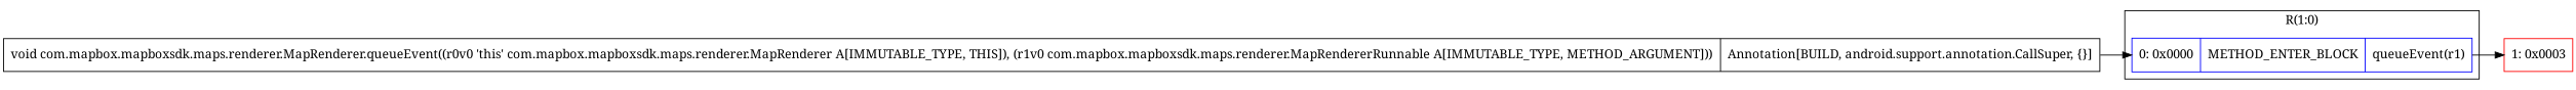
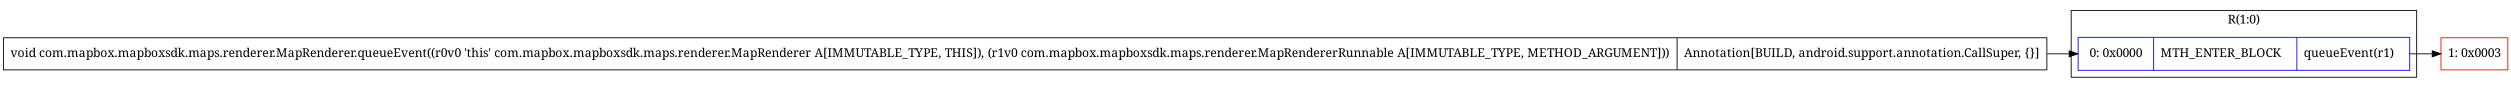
  digraph {
    rankdir=LR
    fontname="Noto Serif"
    node [shape=record fontname="Noto Serif"]
    edge [fontname="Noto Serif"]
-   n1 [color=blue label="{0\:\ 0x0000|METHOD_ENTER_BLOCK\l|queueEvent(r1)\l}"]
+   n1 [color=blue label="{0\:\ 0x0000|MTH_ENTER_BLOCK\l|queueEvent(r1)\l}"]
    n2 [color=red label="{1\:\ 0x0003}"]
    n3 [label="{void com.mapbox.mapboxsdk.maps.renderer.MapRenderer.queueEvent((r0v0 'this' com.mapbox.mapboxsdk.maps.renderer.MapRenderer A[IMMUTABLE_TYPE, THIS]), (r1v0 com.mapbox.mapboxsdk.maps.renderer.MapRendererRunnable A[IMMUTABLE_TYPE, METHOD_ARGUMENT]))  | Annotation[BUILD, android.support.annotation.CallSuper, \{\}]\l}"]
    subgraph cluster_1 {
      label="R(1:0)"
      n1
    }
    n1 -> n2
    n3 -> n1
  }
